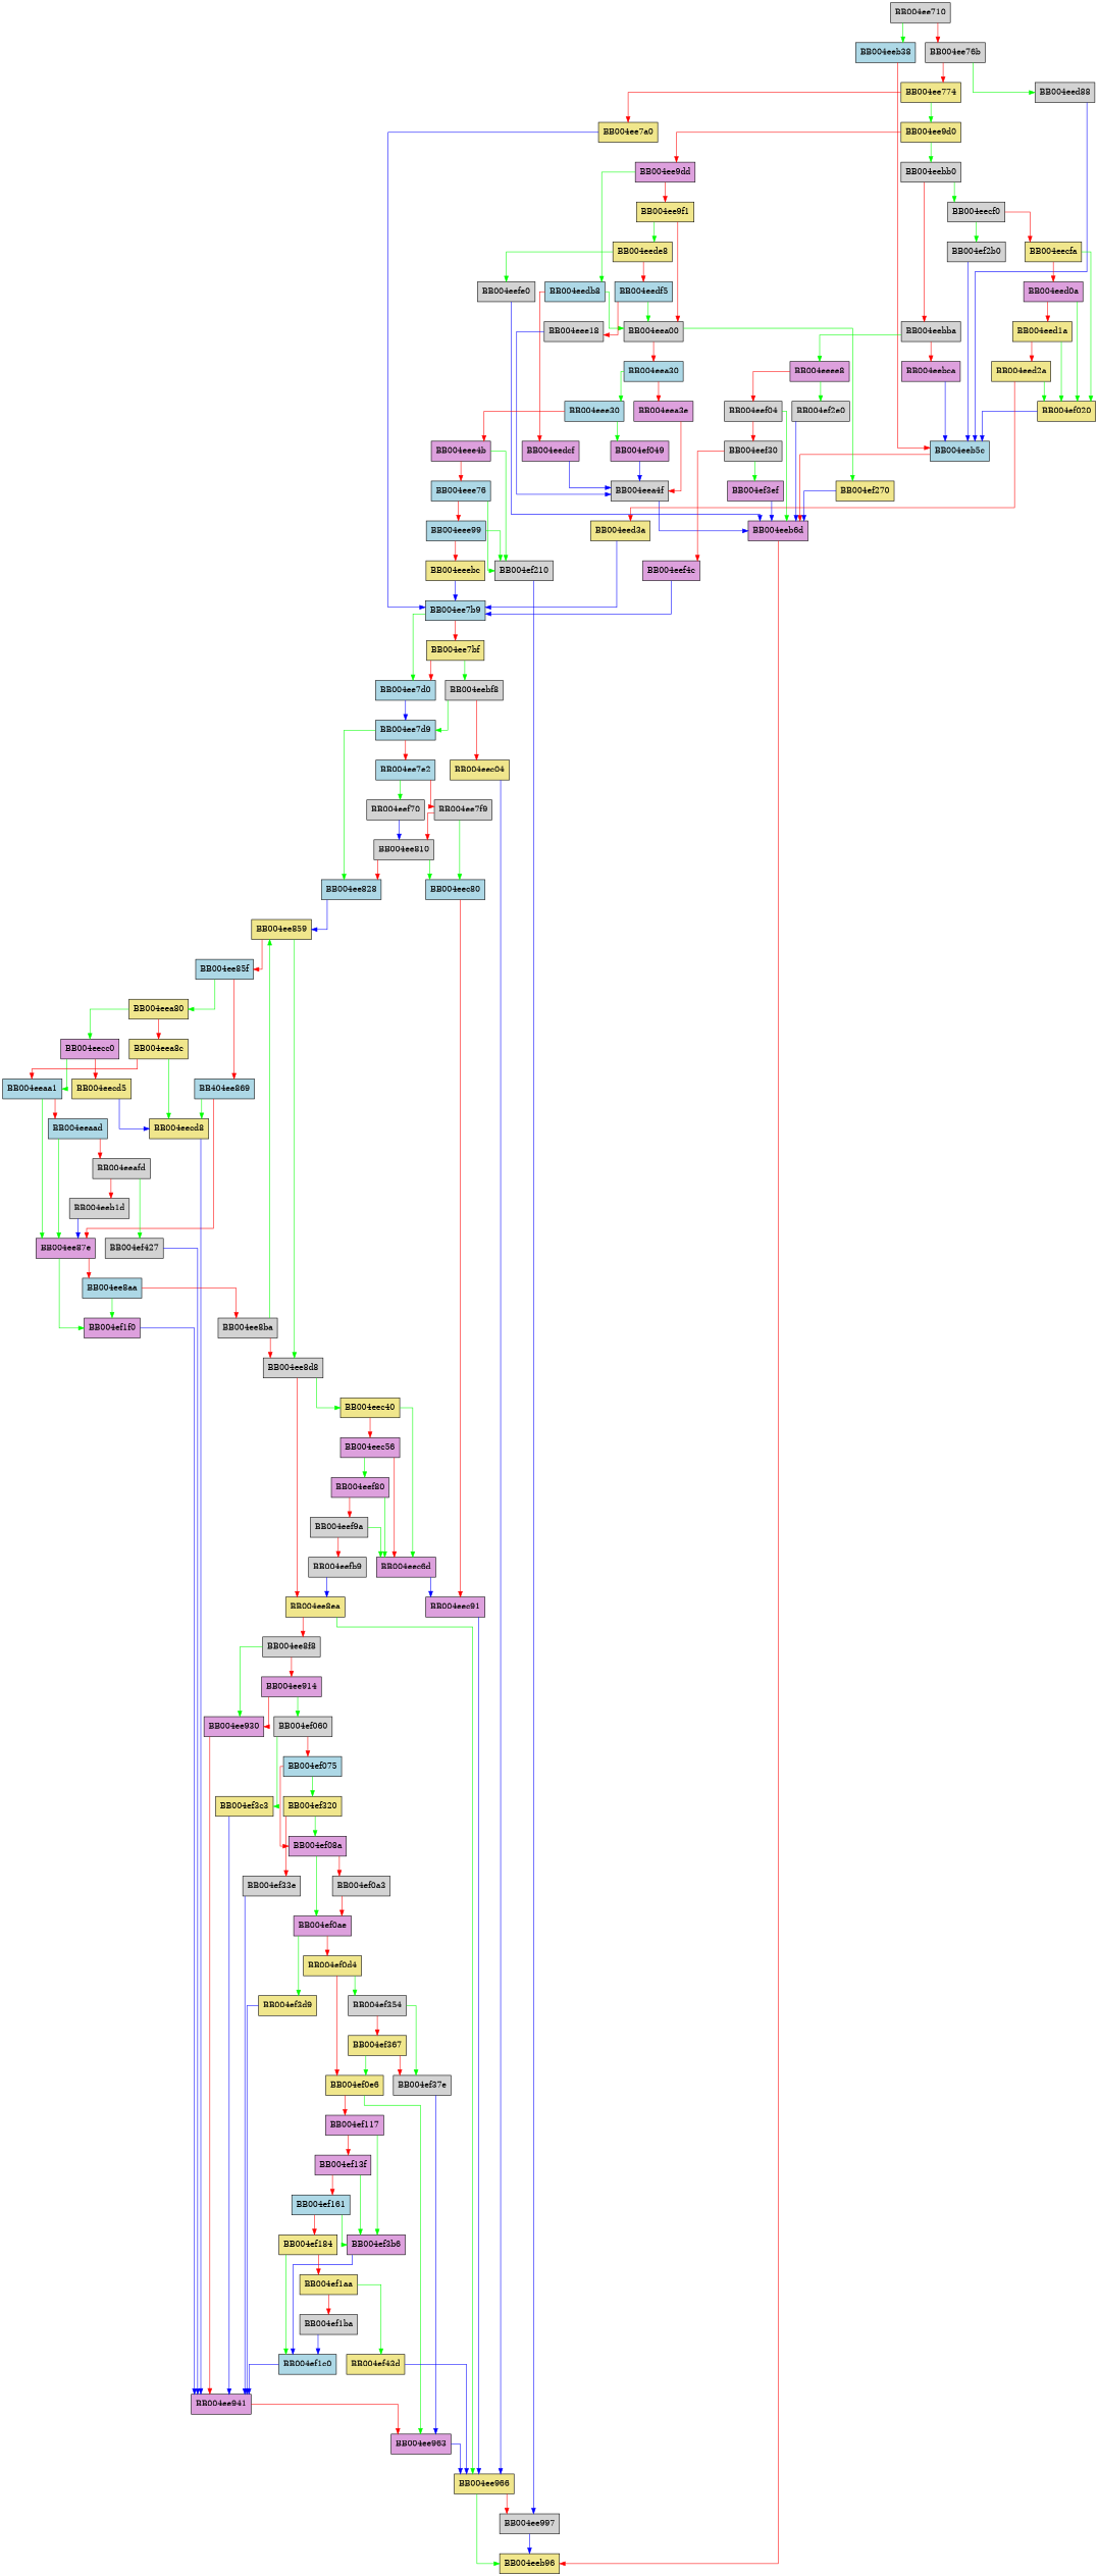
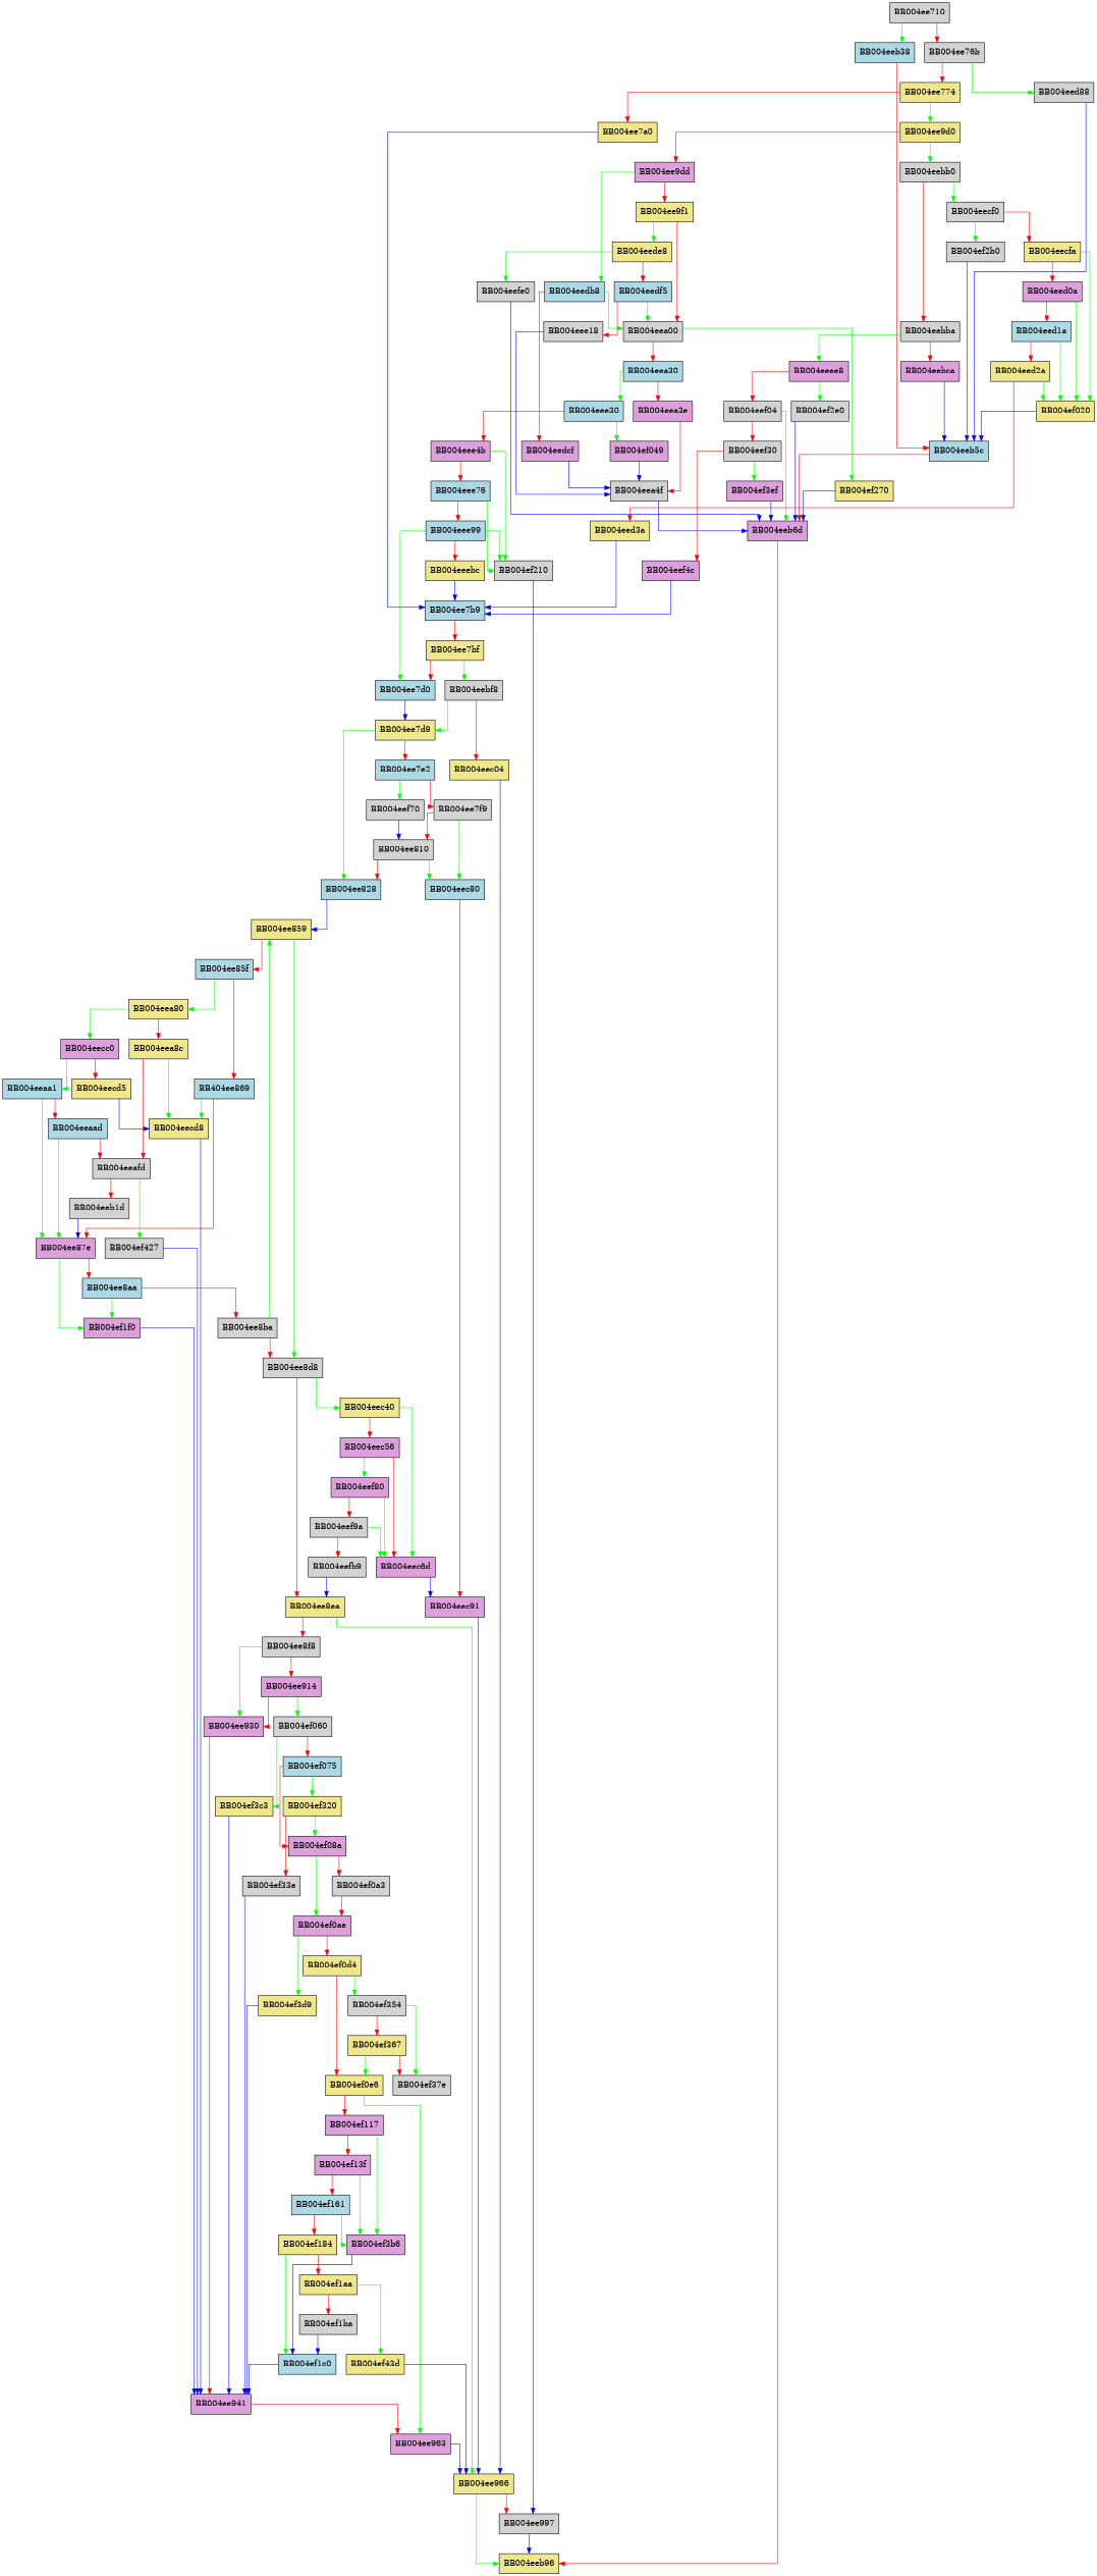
  digraph {
    splines=ortho
    node [fillcolor=lightgrey shape=box style=filled]
    edge [color=red]
    BB004eeb38 [fillcolor=lightblue]
    BB004ee710
    BB004ee76b
    BB004eeb5c [fillcolor=lightblue]
    BB004eed88
    BB004ee774 [fillcolor=khaki]
    BB004eeb6d [fillcolor=plum]
    BB004ee9d0 [fillcolor=khaki]
    BB004ee7a0 [fillcolor=khaki]
    BB004eebb0
    BB004ee9dd [fillcolor=plum]
    BB004ee7b9 [fillcolor=lightblue]
    BB004eecf0
    BB004eebba
    BB004eedb8 [fillcolor=lightblue]
    BB004ee9f1 [fillcolor=khaki]
    BB004ee7d0 [fillcolor=lightblue]
    BB004ee7bf [fillcolor=khaki]
-   BB004ee7d9 [fillcolor=lightblue]
+   BB004ee7d9 [fillcolor=khaki]
    BB004eebf8
    BB004ee828 [fillcolor=lightblue]
    BB004ee7e2 [fillcolor=lightblue]
    BB004eec04 [fillcolor=khaki]
    BB004ee966 [fillcolor=khaki]
    BB004ee859 [fillcolor=khaki]
    BB004eef70
    BB004ee7f9
    BB004ee8d8
    BB004ee85f [fillcolor=lightblue]
    BB004ee810
    BB004eec80 [fillcolor=lightblue]
    BB004eec91 [fillcolor=plum]
    BB004eec40 [fillcolor=khaki]
    BB004ee8ea [fillcolor=khaki]
    BB004eea80 [fillcolor=khaki]
    n36 [fillcolor=lightblue label=BB404ee869]
    BB004eec6d [fillcolor=plum]
    BB004eec56 [fillcolor=plum]
    BB004ee8f8
    BB004eecc0 [fillcolor=plum]
    BB004eea8c [fillcolor=khaki]
    BB004eecd8 [fillcolor=khaki]
    BB004ee87e [fillcolor=plum]
    BB004eeaa1 [fillcolor=lightblue]
    BB004eecd5 [fillcolor=khaki]
    BB004ee941 [fillcolor=plum]
    BB004ef1f0 [fillcolor=plum]
    BB004ee8aa [fillcolor=lightblue]
    BB004ee963 [fillcolor=plum]
    BB004ee8ba
    BB004eef80 [fillcolor=plum]
    BB004eeb96 [fillcolor=khaki]
    BB004ee997
    BB004ee930 [fillcolor=plum]
    BB004ee914 [fillcolor=plum]
    BB004ef060
    BB004ef3c3 [fillcolor=khaki]
    BB004ef075 [fillcolor=lightblue]
    BB004ef320 [fillcolor=khaki]
    BB004ef08a [fillcolor=plum]
    BB004ef2b0
    BB004eecfa [fillcolor=khaki]
    BB004eeee8 [fillcolor=plum]
    BB004eebca [fillcolor=plum]
    BB004eea00
    BB004eedcf [fillcolor=plum]
    BB004eede8 [fillcolor=khaki]
    BB004ef270 [fillcolor=khaki]
    BB004eea30 [fillcolor=lightblue]
    BB004eea4f
    BB004eefe0
    BB004eedf5 [fillcolor=lightblue]
    BB004eee18
    BB004eee30 [fillcolor=lightblue]
    BB004eea3e [fillcolor=plum]
    BB004ef049 [fillcolor=plum]
    BB004eee4b [fillcolor=plum]
    BB004ef210
    BB004eee76 [fillcolor=lightblue]
    BB004eeaad [fillcolor=lightblue]
    BB004eeafd
    BB004ef427
    BB004eeb1d
    BB004ef020 [fillcolor=khaki]
    BB004eed0a [fillcolor=plum]
    BB004ef2e0
    BB004eef04
    BB004eef30
    BB004eef9a
    BB004eefb9
-   BB004eed1a [fillcolor=khaki]
+   BB004eed1a [fillcolor=lightblue]
    BB004eed2a [fillcolor=khaki]
    BB004eed3a [fillcolor=khaki]
    BB004eee99 [fillcolor=lightblue]
    BB004eeebc [fillcolor=khaki]
    BB004ef3ef [fillcolor=plum]
    BB004eef4c [fillcolor=plum]
    BB004ef33e
    BB004ef0ae [fillcolor=plum]
    BB004ef0a3
    BB004ef3d9 [fillcolor=khaki]
    BB004ef0d4 [fillcolor=khaki]
    BB004ef354
    BB004ef0e6 [fillcolor=khaki]
    BB004ef37e
    BB004ef367 [fillcolor=khaki]
    BB004ef117 [fillcolor=plum]
    BB004ef3b6 [fillcolor=plum]
    BB004ef13f [fillcolor=plum]
    BB004ef1c0 [fillcolor=lightblue]
    BB004ef161 [fillcolor=lightblue]
    BB004ef184 [fillcolor=khaki]
    BB004ef1aa [fillcolor=khaki]
    BB004ef43d [fillcolor=khaki]
    BB004ef1ba
    BB004eeb38 -> BB004eeb5c
    BB004ee710 -> BB004eeb38 [color=green]
    BB004ee710 -> BB004ee76b
    BB004ee76b -> BB004eed88 [color=green]
    BB004ee76b -> BB004ee774
    BB004eeb5c -> BB004eeb6d
    BB004eed88 -> BB004eeb5c [color=blue]
    BB004ee774 -> BB004ee9d0 [color=green]
    BB004ee774 -> BB004ee7a0
    BB004eeb6d -> BB004eeb96
    BB004ee9d0 -> BB004eebb0 [color=green]
    BB004ee9d0 -> BB004ee9dd
    BB004ee7a0 -> BB004ee7b9 [color=blue]
    BB004eebb0 -> BB004eecf0 [color=green]
    BB004eebb0 -> BB004eebba
    BB004ee9dd -> BB004eedb8 [color=green]
    BB004ee9dd -> BB004ee9f1
-   BB004ee7b9 -> BB004ee7d0 [color=green]
+   BB004eee99 -> BB004ee7d0 [color=green]
    BB004ee7b9 -> BB004ee7bf
    BB004eecf0 -> BB004ef2b0 [color=green]
    BB004eecf0 -> BB004eecfa
    BB004eebba -> BB004eeee8 [color=green]
    BB004eebba -> BB004eebca
    BB004eedb8 -> BB004eea00 [color=green]
    BB004eedb8 -> BB004eedcf
    BB004ee9f1 -> BB004eea00
    BB004ee9f1 -> BB004eede8 [color=green]
    BB004ee7d0 -> BB004ee7d9 [color=blue]
    BB004ee7bf -> BB004ee7d0
    BB004ee7bf -> BB004eebf8 [color=green]
    BB004ee7d9 -> BB004ee828 [color=green]
    BB004ee7d9 -> BB004ee7e2
    BB004eebf8 -> BB004ee7d9 [color=green]
    BB004eebf8 -> BB004eec04
    BB004ee828 -> BB004ee859 [color=blue]
    BB004ee7e2 -> BB004eef70 [color=green]
    BB004ee7e2 -> BB004ee7f9
    BB004eec04 -> BB004ee966 [color=blue]
    BB004ee966 -> BB004eeb96 [color=green]
    BB004ee966 -> BB004ee997
    BB004ee859 -> BB004ee8d8 [color=green]
    BB004ee859 -> BB004ee85f
    BB004eef70 -> BB004ee810 [color=blue]
    BB004ee7f9 -> BB004ee810
    BB004ee7f9 -> BB004eec80 [color=green]
    BB004ee8d8 -> BB004eec40 [color=green]
    BB004ee8d8 -> BB004ee8ea
    BB004ee85f -> BB004eea80 [color=green]
    BB004ee85f -> n36
    BB004ee810 -> BB004ee828
    BB004ee810 -> BB004eec80 [color=green]
    BB004eec80 -> BB004eec91
    BB004eec91 -> BB004ee966 [color=blue]
    BB004eec40 -> BB004eec6d [color=green]
    BB004eec40 -> BB004eec56
    BB004ee8ea -> BB004ee966 [color=green]
    BB004ee8ea -> BB004ee8f8
    BB004eea80 -> BB004eecc0 [color=green]
    BB004eea80 -> BB004eea8c
    n36 -> BB004eecd8 [color=green]
    n36 -> BB004ee87e
    BB004eec6d -> BB004eec91 [color=blue]
    BB004eec56 -> BB004eec6d
    BB004eec56 -> BB004eef80 [color=green]
    BB004ee8f8 -> BB004ee930 [color=green]
    BB004ee8f8 -> BB004ee914
    BB004eecc0 -> BB004eeaa1 [color=green]
    BB004eecc0 -> BB004eecd5
    BB004eea8c -> BB004eecd8 [color=green]
-   BB004eea8c -> BB004eeaa1
+   BB004eea8c -> BB004eeafd
    BB004eecd8 -> BB004ee941 [color=blue]
    BB004ee87e -> BB004ef1f0 [color=green]
    BB004ee87e -> BB004ee8aa
    BB004eeaa1 -> BB004ee87e [color=green]
    BB004eeaa1 -> BB004eeaad
    BB004eecd5 -> BB004eecd8 [color=blue]
    BB004ee941 -> BB004ee963
    BB004ef1f0 -> BB004ee941 [color=blue]
    BB004ee8aa -> BB004ef1f0 [color=green]
    BB004ee8aa -> BB004ee8ba
    BB004ee963 -> BB004ee966 [color=blue]
    BB004ee8ba -> BB004ee859 [color=green]
    BB004ee8ba -> BB004ee8d8
    BB004eef80 -> BB004eec6d [color=green]
    BB004eef80 -> BB004eef9a
    BB004ee997 -> BB004eeb96 [color=blue]
    BB004ee930 -> BB004ee941
    BB004ee914 -> BB004ee930
    BB004ee914 -> BB004ef060 [color=green]
    BB004ef060 -> BB004ef3c3 [color=green]
    BB004ef060 -> BB004ef075
    BB004ef3c3 -> BB004ee941 [color=blue]
    BB004ef075 -> BB004ef320 [color=green]
    BB004ef075 -> BB004ef08a
    BB004ef320 -> BB004ef08a [color=green]
    BB004ef320 -> BB004ef33e
    BB004ef08a -> BB004ef0ae [color=green]
    BB004ef08a -> BB004ef0a3
    BB004ef2b0 -> BB004eeb5c [color=blue]
    BB004eecfa -> BB004ef020 [color=green]
    BB004eecfa -> BB004eed0a
    BB004eeee8 -> BB004ef2e0 [color=green]
    BB004eeee8 -> BB004eef04
    BB004eebca -> BB004eeb5c [color=blue]
    BB004eea00 -> BB004ef270 [color=green]
    BB004eea00 -> BB004eea30
    BB004eedcf -> BB004eea4f [color=blue]
    BB004eede8 -> BB004eefe0 [color=green]
    BB004eede8 -> BB004eedf5
    BB004ef270 -> BB004eeb6d [color=blue]
    BB004eea30 -> BB004eee30 [color=green]
    BB004eea30 -> BB004eea3e
    BB004eea4f -> BB004eeb6d [color=blue]
    BB004eefe0 -> BB004eeb6d [color=blue]
    BB004eedf5 -> BB004eea00 [color=green]
    BB004eedf5 -> BB004eee18
    BB004eee18 -> BB004eea4f [color=blue]
    BB004eee30 -> BB004ef049 [color=green]
    BB004eee30 -> BB004eee4b
    BB004eea3e -> BB004eea4f
    BB004ef049 -> BB004eea4f [color=blue]
    BB004eee4b -> BB004ef210 [color=green]
    BB004eee4b -> BB004eee76
    BB004ef210 -> BB004ee997 [color=blue]
    BB004eee76 -> BB004ef210 [color=green]
    BB004eee76 -> BB004eee99
    BB004eeaad -> BB004ee87e [color=green]
    BB004eeaad -> BB004eeafd
    BB004eeafd -> BB004ef427 [color=green]
    BB004eeafd -> BB004eeb1d
    BB004ef427 -> BB004ee941 [color=blue]
    BB004eeb1d -> BB004ee87e [color=blue]
    BB004ef020 -> BB004eeb5c [color=blue]
    BB004eed0a -> BB004ef020 [color=green]
    BB004eed0a -> BB004eed1a
    BB004ef2e0 -> BB004eeb6d [color=blue]
    BB004eef04 -> BB004eeb6d [color=green]
    BB004eef04 -> BB004eef30
    BB004eef30 -> BB004ef3ef [color=green]
    BB004eef30 -> BB004eef4c
    BB004eef9a -> BB004eec6d [color=green]
    BB004eef9a -> BB004eefb9
    BB004eefb9 -> BB004ee8ea [color=blue]
    BB004eed1a -> BB004ef020 [color=green]
    BB004eed1a -> BB004eed2a
    BB004eed2a -> BB004ef020 [color=green]
    BB004eed2a -> BB004eed3a
    BB004eed3a -> BB004ee7b9 [color=blue]
    BB004eee99 -> BB004ef210 [color=green]
    BB004eee99 -> BB004eeebc
    BB004eeebc -> BB004ee7b9 [color=blue]
    BB004ef3ef -> BB004eeb6d [color=blue]
    BB004eef4c -> BB004ee7b9 [color=blue]
    BB004ef33e -> BB004ee941 [color=blue]
    BB004ef0ae -> BB004ef3d9 [color=green]
    BB004ef0ae -> BB004ef0d4
    BB004ef0a3 -> BB004ef0ae
    BB004ef3d9 -> BB004ee941 [color=blue]
    BB004ef0d4 -> BB004ef354 [color=green]
    BB004ef0d4 -> BB004ef0e6
    BB004ef354 -> BB004ef37e [color=green]
    BB004ef354 -> BB004ef367
    BB004ef0e6 -> BB004ee963 [color=green]
    BB004ef0e6 -> BB004ef117
-   BB004ef37e -> BB004ee963 [color=blue]
    BB004ef367 -> BB004ef0e6 [color=green]
    BB004ef367 -> BB004ef37e
    BB004ef117 -> BB004ef3b6 [color=green]
    BB004ef117 -> BB004ef13f
    BB004ef3b6 -> BB004ef1c0 [color=blue]
    BB004ef13f -> BB004ef3b6 [color=green]
    BB004ef13f -> BB004ef161
    BB004ef1c0 -> BB004ee941 [color=blue]
    BB004ef161 -> BB004ef3b6 [color=green]
    BB004ef161 -> BB004ef184
    BB004ef184 -> BB004ef1c0 [color=green]
    BB004ef184 -> BB004ef1aa
    BB004ef1aa -> BB004ef43d [color=green]
    BB004ef1aa -> BB004ef1ba
    BB004ef43d -> BB004ee966 [color=blue]
    BB004ef1ba -> BB004ef1c0 [color=blue]
  }
